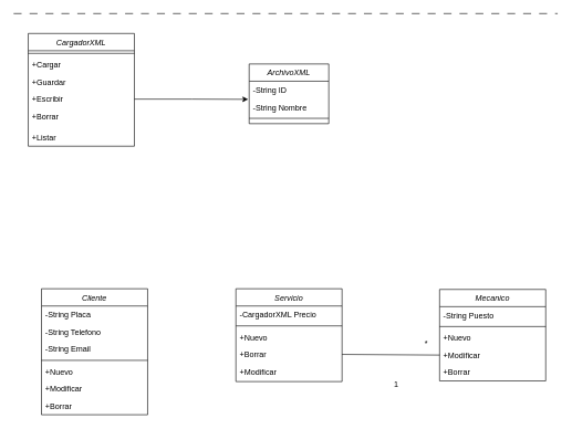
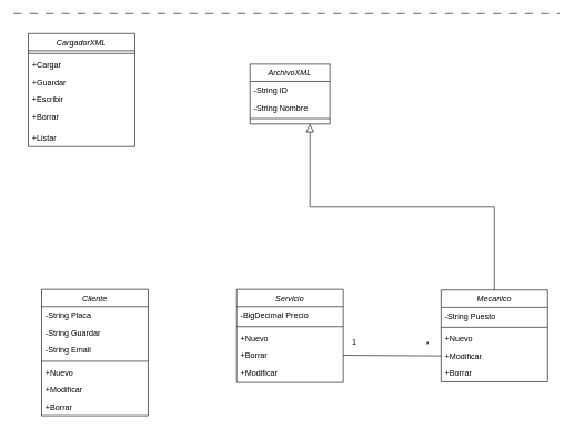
  <mxCell id="0" />
  <mxCell id="1" parent="0" />
  <mxCell id="2" value="Servicio" style="swimlane;fontStyle=2;align=center;verticalAlign=top;childLayout=stackLayout;horizontal=1;startSize=26;horizontalStack=0;resizeParent=1;resizeLast=0;collapsible=1;marginBottom=0;rounded=0;shadow=0;strokeWidth=1;" parent="1" vertex="1"><mxGeometry x="355" y="435" width="160" height="140" as="geometry"><mxRectangle x="230" y="140" width="160" height="26" as="alternateBounds" /></mxGeometry></mxCell>
- <mxCell id="3" value="-CargadorXML Precio" style="text;align=left;verticalAlign=top;spacingLeft=4;spacingRight=4;overflow=hidden;rotatable=0;points=[[0,0.5],[1,0.5]];portConstraint=eastwest;rounded=0;shadow=0;html=0;" parent="2" vertex="1"><mxGeometry y="26" width="160" height="26" as="geometry" /></mxCell>
+ <mxCell id="3" value="-BigDecimal Precio" style="text;align=left;verticalAlign=top;spacingLeft=4;spacingRight=4;overflow=hidden;rotatable=0;points=[[0,0.5],[1,0.5]];portConstraint=eastwest;rounded=0;shadow=0;html=0;" parent="2" vertex="1"><mxGeometry y="26" width="160" height="26" as="geometry" /></mxCell>
  <mxCell id="4" value="" style="line;html=1;strokeWidth=1;align=left;verticalAlign=middle;spacingTop=-1;spacingLeft=3;spacingRight=3;rotatable=0;labelPosition=right;points=[];portConstraint=eastwest;" parent="2" vertex="1"><mxGeometry y="52" width="160" height="8" as="geometry" /></mxCell>
  <mxCell id="5" value="+Nuevo" style="text;align=left;verticalAlign=top;spacingLeft=4;spacingRight=4;overflow=hidden;rotatable=0;points=[[0,0.5],[1,0.5]];portConstraint=eastwest;" vertex="1" parent="2"><mxGeometry y="60" width="160" height="26" as="geometry" /></mxCell>
  <mxCell id="6" value="+Borrar" style="text;align=left;verticalAlign=top;spacingLeft=4;spacingRight=4;overflow=hidden;rotatable=0;points=[[0,0.5],[1,0.5]];portConstraint=eastwest;" vertex="1" parent="2"><mxGeometry y="86" width="160" height="26" as="geometry" /></mxCell>
  <mxCell id="7" value="+Modificar" style="text;align=left;verticalAlign=top;spacingLeft=4;spacingRight=4;overflow=hidden;rotatable=0;points=[[0,0.5],[1,0.5]];portConstraint=eastwest;" vertex="1" parent="2"><mxGeometry y="112" width="160" height="26" as="geometry" /></mxCell>
  <mxCell id="8" value="Cliente" style="swimlane;fontStyle=2;align=center;verticalAlign=top;childLayout=stackLayout;horizontal=1;startSize=26;horizontalStack=0;resizeParent=1;resizeLast=0;collapsible=1;marginBottom=0;rounded=0;shadow=0;strokeWidth=1;" vertex="1" parent="1"><mxGeometry x="62" y="435" width="160" height="190" as="geometry"><mxRectangle x="230" y="140" width="160" height="26" as="alternateBounds" /></mxGeometry></mxCell>
  <mxCell id="9" value="-String Placa" style="text;align=left;verticalAlign=top;spacingLeft=4;spacingRight=4;overflow=hidden;rotatable=0;points=[[0,0.5],[1,0.5]];portConstraint=eastwest;rounded=0;shadow=0;html=0;" vertex="1" parent="8"><mxGeometry y="26" width="160" height="26" as="geometry" /></mxCell>
- <mxCell id="10" value="-String Telefono" style="text;align=left;verticalAlign=top;spacingLeft=4;spacingRight=4;overflow=hidden;rotatable=0;points=[[0,0.5],[1,0.5]];portConstraint=eastwest;rounded=0;shadow=0;html=0;" vertex="1" parent="8"><mxGeometry y="52" width="160" height="26" as="geometry" /></mxCell>
+ <mxCell id="10" value="-String Guardar" style="text;align=left;verticalAlign=top;spacingLeft=4;spacingRight=4;overflow=hidden;rotatable=0;points=[[0,0.5],[1,0.5]];portConstraint=eastwest;rounded=0;shadow=0;html=0;" vertex="1" parent="8"><mxGeometry y="52" width="160" height="26" as="geometry" /></mxCell>
  <mxCell id="11" value="-String Email" style="text;align=left;verticalAlign=top;spacingLeft=4;spacingRight=4;overflow=hidden;rotatable=0;points=[[0,0.5],[1,0.5]];portConstraint=eastwest;rounded=0;shadow=0;html=0;" vertex="1" parent="8"><mxGeometry y="78" width="160" height="26" as="geometry" /></mxCell>
  <mxCell id="12" value="" style="line;html=1;strokeWidth=1;align=left;verticalAlign=middle;spacingTop=-1;spacingLeft=3;spacingRight=3;rotatable=0;labelPosition=right;points=[];portConstraint=eastwest;" vertex="1" parent="8"><mxGeometry y="104" width="160" height="8" as="geometry" /></mxCell>
  <mxCell id="13" value="+Nuevo" style="text;align=left;verticalAlign=top;spacingLeft=4;spacingRight=4;overflow=hidden;rotatable=0;points=[[0,0.5],[1,0.5]];portConstraint=eastwest;" vertex="1" parent="8"><mxGeometry y="112" width="160" height="26" as="geometry" /></mxCell>
  <mxCell id="14" value="+Modificar" style="text;align=left;verticalAlign=top;spacingLeft=4;spacingRight=4;overflow=hidden;rotatable=0;points=[[0,0.5],[1,0.5]];portConstraint=eastwest;" vertex="1" parent="8"><mxGeometry y="138" width="160" height="26" as="geometry" /></mxCell>
  <mxCell id="15" value="+Borrar" style="text;align=left;verticalAlign=top;spacingLeft=4;spacingRight=4;overflow=hidden;rotatable=0;points=[[0,0.5],[1,0.5]];portConstraint=eastwest;" vertex="1" parent="8"><mxGeometry y="164" width="160" height="26" as="geometry" /></mxCell>
  <mxCell id="16" value="Mecanico" style="swimlane;fontStyle=2;align=center;verticalAlign=top;childLayout=stackLayout;horizontal=1;startSize=26;horizontalStack=0;resizeParent=1;resizeLast=0;collapsible=1;marginBottom=0;rounded=0;shadow=0;strokeWidth=1;" vertex="1" parent="1"><mxGeometry x="662" y="436" width="160" height="138" as="geometry"><mxRectangle x="230" y="140" width="160" height="26" as="alternateBounds" /></mxGeometry></mxCell>
  <mxCell id="17" value="-String Puesto" style="text;align=left;verticalAlign=top;spacingLeft=4;spacingRight=4;overflow=hidden;rotatable=0;points=[[0,0.5],[1,0.5]];portConstraint=eastwest;rounded=0;shadow=0;html=0;" vertex="1" parent="16"><mxGeometry y="26" width="160" height="26" as="geometry" /></mxCell>
  <mxCell id="18" value="" style="line;html=1;strokeWidth=1;align=left;verticalAlign=middle;spacingTop=-1;spacingLeft=3;spacingRight=3;rotatable=0;labelPosition=right;points=[];portConstraint=eastwest;" vertex="1" parent="16"><mxGeometry y="52" width="160" height="8" as="geometry" /></mxCell>
  <mxCell id="19" value="+Nuevo" style="text;align=left;verticalAlign=top;spacingLeft=4;spacingRight=4;overflow=hidden;rotatable=0;points=[[0,0.5],[1,0.5]];portConstraint=eastwest;" vertex="1" parent="16"><mxGeometry y="60" width="160" height="26" as="geometry" /></mxCell>
  <mxCell id="20" value="+Modificar" style="text;align=left;verticalAlign=top;spacingLeft=4;spacingRight=4;overflow=hidden;rotatable=0;points=[[0,0.5],[1,0.5]];portConstraint=eastwest;" vertex="1" parent="16"><mxGeometry y="86" width="160" height="26" as="geometry" /></mxCell>
  <mxCell id="21" value="+Borrar" style="text;align=left;verticalAlign=top;spacingLeft=4;spacingRight=4;overflow=hidden;rotatable=0;points=[[0,0.5],[1,0.5]];portConstraint=eastwest;" vertex="1" parent="16"><mxGeometry y="112" width="160" height="26" as="geometry" /></mxCell>
  <mxCell id="22" value="CargadorXML" style="swimlane;fontStyle=2;align=center;verticalAlign=top;childLayout=stackLayout;horizontal=1;startSize=26;horizontalStack=0;resizeParent=1;resizeLast=0;collapsible=1;marginBottom=0;rounded=0;shadow=0;strokeWidth=1;" vertex="1" parent="1"><mxGeometry x="42" y="50" width="160" height="170" as="geometry"><mxRectangle x="230" y="140" width="160" height="26" as="alternateBounds" /></mxGeometry></mxCell>
  <mxCell id="23" value="" style="line;html=1;strokeWidth=1;align=left;verticalAlign=middle;spacingTop=-1;spacingLeft=3;spacingRight=3;rotatable=0;labelPosition=right;points=[];portConstraint=eastwest;" vertex="1" parent="22"><mxGeometry y="26" width="160" height="8" as="geometry" /></mxCell>
  <mxCell id="24" value="+Cargar" style="text;align=left;verticalAlign=top;spacingLeft=4;spacingRight=4;overflow=hidden;rotatable=0;points=[[0,0.5],[1,0.5]];portConstraint=eastwest;rounded=0;shadow=0;html=0;" vertex="1" parent="22"><mxGeometry y="34" width="160" height="26" as="geometry" /></mxCell>
  <mxCell id="25" value="+Guardar" style="text;align=left;verticalAlign=top;spacingLeft=4;spacingRight=4;overflow=hidden;rotatable=0;points=[[0,0.5],[1,0.5]];portConstraint=eastwest;rounded=0;shadow=0;html=0;" vertex="1" parent="22"><mxGeometry y="60" width="160" height="26" as="geometry" /></mxCell>
  <mxCell id="26" value="+Escribir" style="text;align=left;verticalAlign=top;spacingLeft=4;spacingRight=4;overflow=hidden;rotatable=0;points=[[0,0.5],[1,0.5]];portConstraint=eastwest;rounded=0;shadow=0;html=0;" vertex="1" parent="22"><mxGeometry y="86" width="160" height="26" as="geometry" /></mxCell>
  <mxCell id="27" value="+Borrar" style="text;align=left;verticalAlign=top;spacingLeft=4;spacingRight=4;overflow=hidden;rotatable=0;points=[[0,0.5],[1,0.5]];portConstraint=eastwest;rounded=0;shadow=0;html=0;" vertex="1" parent="22"><mxGeometry y="112" width="160" height="32" as="geometry" /></mxCell>
  <mxCell id="28" value="+Listar" style="text;align=left;verticalAlign=top;spacingLeft=4;spacingRight=4;overflow=hidden;rotatable=0;points=[[0,0.5],[1,0.5]];portConstraint=eastwest;rounded=0;shadow=0;html=0;" vertex="1" parent="22"><mxGeometry y="144" width="160" height="26" as="geometry" /></mxCell>
  <mxCell id="29" value="ArchivoXML" style="swimlane;fontStyle=2;align=center;verticalAlign=top;childLayout=stackLayout;horizontal=1;startSize=26;horizontalStack=0;resizeParent=1;resizeLast=0;collapsible=1;marginBottom=0;rounded=0;shadow=0;strokeWidth=1;" vertex="1" parent="1"><mxGeometry x="375" y="96" width="120" height="90" as="geometry"><mxRectangle x="230" y="140" width="160" height="26" as="alternateBounds" /></mxGeometry></mxCell>
  <mxCell id="30" value="-String ID" style="text;align=left;verticalAlign=top;spacingLeft=4;spacingRight=4;overflow=hidden;rotatable=0;points=[[0,0.5],[1,0.5]];portConstraint=eastwest;" vertex="1" parent="29"><mxGeometry y="26" width="120" height="26" as="geometry" /></mxCell>
  <mxCell id="31" value="-String Nombre" style="text;align=left;verticalAlign=top;spacingLeft=4;spacingRight=4;overflow=hidden;rotatable=0;points=[[0,0.5],[1,0.5]];portConstraint=eastwest;rounded=0;shadow=0;html=0;" vertex="1" parent="29"><mxGeometry y="52" width="120" height="26" as="geometry" /></mxCell>
  <mxCell id="32" value="" style="line;html=1;strokeWidth=1;align=left;verticalAlign=middle;spacingTop=-1;spacingLeft=3;spacingRight=3;rotatable=0;labelPosition=right;points=[];portConstraint=eastwest;" vertex="1" parent="29"><mxGeometry y="78" width="120" height="8" as="geometry" /></mxCell>
- <mxCell id="33" style="edgeStyle=orthogonalEdgeStyle;rounded=0;orthogonalLoop=1;jettySize=auto;html=1;exitX=1;exitY=0.5;exitDx=0;exitDy=0;entryX=-0.013;entryY=0.051;entryDx=0;entryDy=0;entryPerimeter=0;" edge="1" parent="1" source="26" target="31"><mxGeometry relative="1" as="geometry" /></mxCell>
+ <mxCell id="34" value="" style="endArrow=block;endSize=10;endFill=0;shadow=0;strokeWidth=1;rounded=0;edgeStyle=elbowEdgeStyle;elbow=vertical;entryX=0.75;entryY=1;entryDx=0;entryDy=0;exitX=0.5;exitY=0;exitDx=0;exitDy=0;" edge="1" parent="1" source="16" target="29"><mxGeometry width="160" relative="1" as="geometry"><mxPoint x="445" y="445" as="sourcePoint" /><mxPoint x="445" y="196" as="targetPoint" /></mxGeometry></mxCell>
  <mxCell id="35" value="" style="endArrow=none;html=1;rounded=0;exitX=1;exitY=0.5;exitDx=0;exitDy=0;entryX=0;entryY=0.5;entryDx=0;entryDy=0;" edge="1" parent="1" source="6" target="20"><mxGeometry width="50" height="50" relative="1" as="geometry"><mxPoint x="582" y="660" as="sourcePoint" /><mxPoint x="632" y="610" as="targetPoint" /></mxGeometry></mxCell>
- <mxCell id="36" value="1" style="text;html=1;strokeColor=none;fillColor=none;align=center;verticalAlign=middle;whiteSpace=wrap;rounded=0;" vertex="1" parent="1"><mxGeometry x="587" y="565" width="20" height="30" as="geometry" /></mxCell>
+ <mxCell id="36" value="1" style="text;html=1;strokeColor=none;fillColor=none;align=center;verticalAlign=middle;whiteSpace=wrap;rounded=0;" vertex="1" parent="1"><mxGeometry x="522" y="500" width="20" height="30" as="geometry" /></mxCell>
  <mxCell id="37" value="*" style="text;html=1;strokeColor=none;fillColor=none;align=center;verticalAlign=middle;whiteSpace=wrap;rounded=0;" vertex="1" parent="1"><mxGeometry x="632" y="503" width="20" height="30" as="geometry" /></mxCell>
  <mxCell id="38" value="" style="endArrow=none;html=1;rounded=0;exitX=1;exitY=0.5;exitDx=0;exitDy=0;dashed=1;dashPattern=12 12;" edge="1" parent="1"><mxGeometry width="50" height="50" relative="1" as="geometry"><mxPoint x="20" y="20" as="sourcePoint" /><mxPoint x="840" y="20" as="targetPoint" /></mxGeometry></mxCell>
